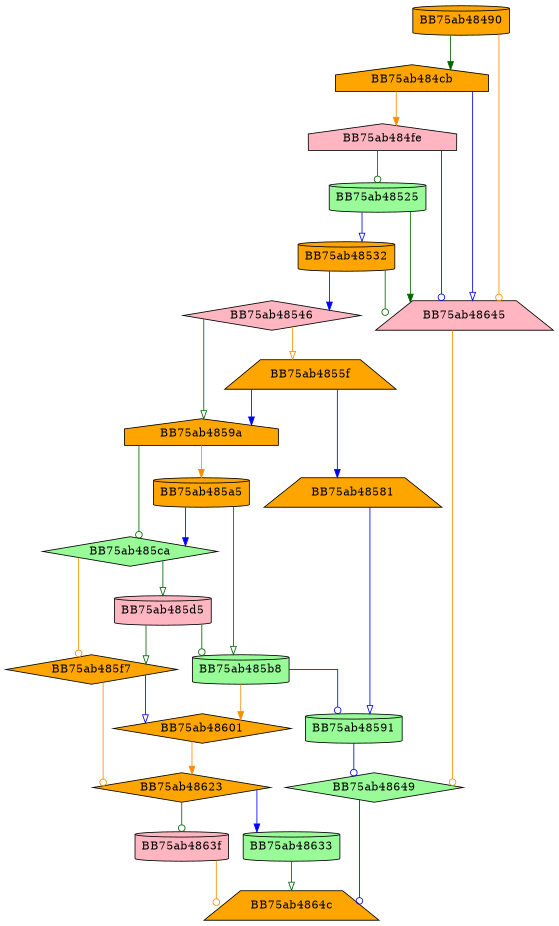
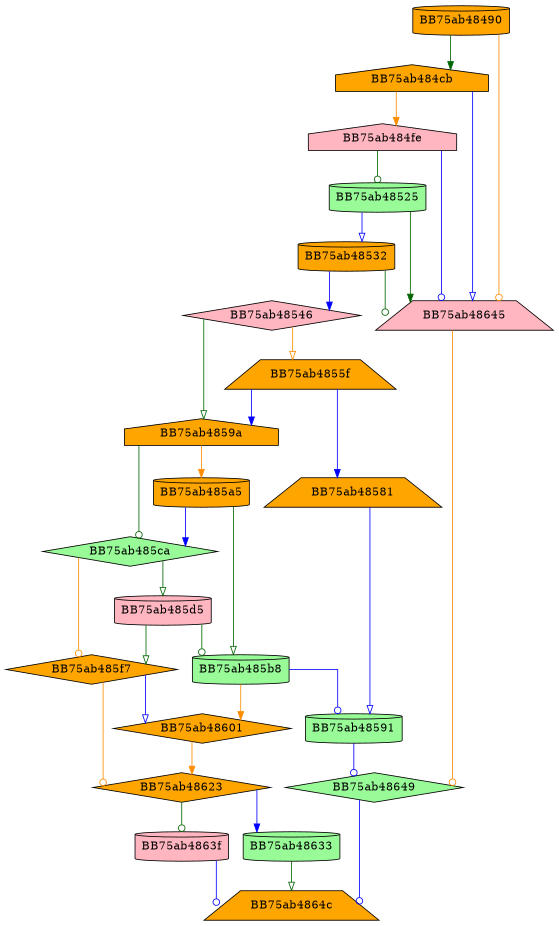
  digraph {
    splines=ortho
    node [fillcolor=orange shape=cylinder style=filled]
    edge [arrowhead=odot color=blue]
    BB75ab48645 [fillcolor=lightpink shape=trapezium]
    BB75ab48490
    BB75ab484cb [shape=house]
    BB75ab48649 [fillcolor=palegreen shape=diamond]
    BB75ab484fe [fillcolor=lightpink shape=house]
    BB75ab4864c [shape=trapezium]
    BB75ab48525 [fillcolor=palegreen]
    BB75ab48532
    BB75ab48546 [fillcolor=lightpink shape=diamond]
    BB75ab4859a [shape=house]
    BB75ab4855f [shape=trapezium]
    BB75ab485ca [fillcolor=palegreen shape=diamond]
    BB75ab485a5
    BB75ab48581 [shape=trapezium]
    BB75ab485f7 [shape=diamond]
    BB75ab485d5 [fillcolor=lightpink]
    BB75ab485b8 [fillcolor=palegreen]
    BB75ab48591 [fillcolor=palegreen]
    BB75ab48623 [shape=diamond]
    BB75ab48601 [shape=diamond]
    BB75ab4863f [fillcolor=lightpink]
    BB75ab48633 [fillcolor=palegreen]
    BB75ab48645 -> BB75ab48649 [color=darkorange]
    BB75ab48490 -> BB75ab48645 [color=darkorange]
    BB75ab48490 -> BB75ab484cb [arrowhead=normal color=darkgreen]
    BB75ab484cb -> BB75ab48645 [arrowhead=onormal]
    BB75ab484cb -> BB75ab484fe [arrowhead=normal color=darkorange]
    BB75ab48649 -> BB75ab4864c
    BB75ab484fe -> BB75ab48645
    BB75ab484fe -> BB75ab48525 [color=darkgreen]
    BB75ab48525 -> BB75ab48645 [arrowhead=normal color=darkgreen]
    BB75ab48525 -> BB75ab48532 [arrowhead=onormal]
    BB75ab48532 -> BB75ab48645 [color=darkgreen]
    BB75ab48532 -> BB75ab48546 [arrowhead=normal]
    BB75ab48546 -> BB75ab4859a [arrowhead=onormal color=darkgreen]
    BB75ab48546 -> BB75ab4855f [arrowhead=onormal color=darkorange]
    BB75ab4859a -> BB75ab485ca [color=darkgreen]
    BB75ab4859a -> BB75ab485a5 [arrowhead=normal color=darkorange]
    BB75ab4855f -> BB75ab4859a [arrowhead=normal]
    BB75ab4855f -> BB75ab48581 [arrowhead=normal]
    BB75ab485ca -> BB75ab485f7 [color=darkorange]
    BB75ab485ca -> BB75ab485d5 [arrowhead=onormal color=darkgreen]
    BB75ab485a5 -> BB75ab485ca [arrowhead=normal]
    BB75ab485a5 -> BB75ab485b8 [arrowhead=onormal color=darkgreen]
    BB75ab48581 -> BB75ab48591 [arrowhead=onormal]
    BB75ab485f7 -> BB75ab48623 [color=darkorange]
    BB75ab485f7 -> BB75ab48601 [arrowhead=onormal]
    BB75ab485d5 -> BB75ab485f7 [arrowhead=onormal color=darkgreen]
    BB75ab485d5 -> BB75ab485b8 [color=darkgreen]
    BB75ab485b8 -> BB75ab48591
    BB75ab485b8 -> BB75ab48601 [arrowhead=normal color=darkorange]
    BB75ab48591 -> BB75ab48649
    BB75ab48623 -> BB75ab4863f [color=darkgreen]
    BB75ab48623 -> BB75ab48633 [arrowhead=normal]
    BB75ab48601 -> BB75ab48623 [arrowhead=normal color=darkorange]
-   BB75ab4863f -> BB75ab4864c [color=darkorange]
+   BB75ab4863f -> BB75ab4864c
    BB75ab48633 -> BB75ab4864c [arrowhead=onormal color=darkgreen]
  }
